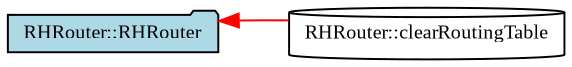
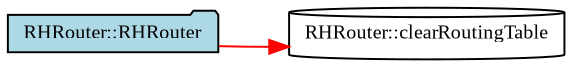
  digraph {
    rankdir=RL
    fontname="Liberation Serif"
    node [color=black fontname="Liberation Serif" fontsize=10 style=filled]
    n1 [fillcolor=white fontcolor=black height=0.2 label="RHRouter::clearRoutingTable" shape=cylinder width=0.4]
    n2 [fillcolor=lightblue height=0.2 label="RHRouter::RHRouter" shape=folder width=0.4]
-   n2 -> n1 [color=red dir=back fontname="Liberation Serif" fontsize=10 labelfontname=Helvetica labelfontsize=10 style=solid]
+   n1 -> n2 [color=red dir=back fontname="Liberation Serif" fontsize=10 labelfontname=Helvetica labelfontsize=10 style=solid]
  }
